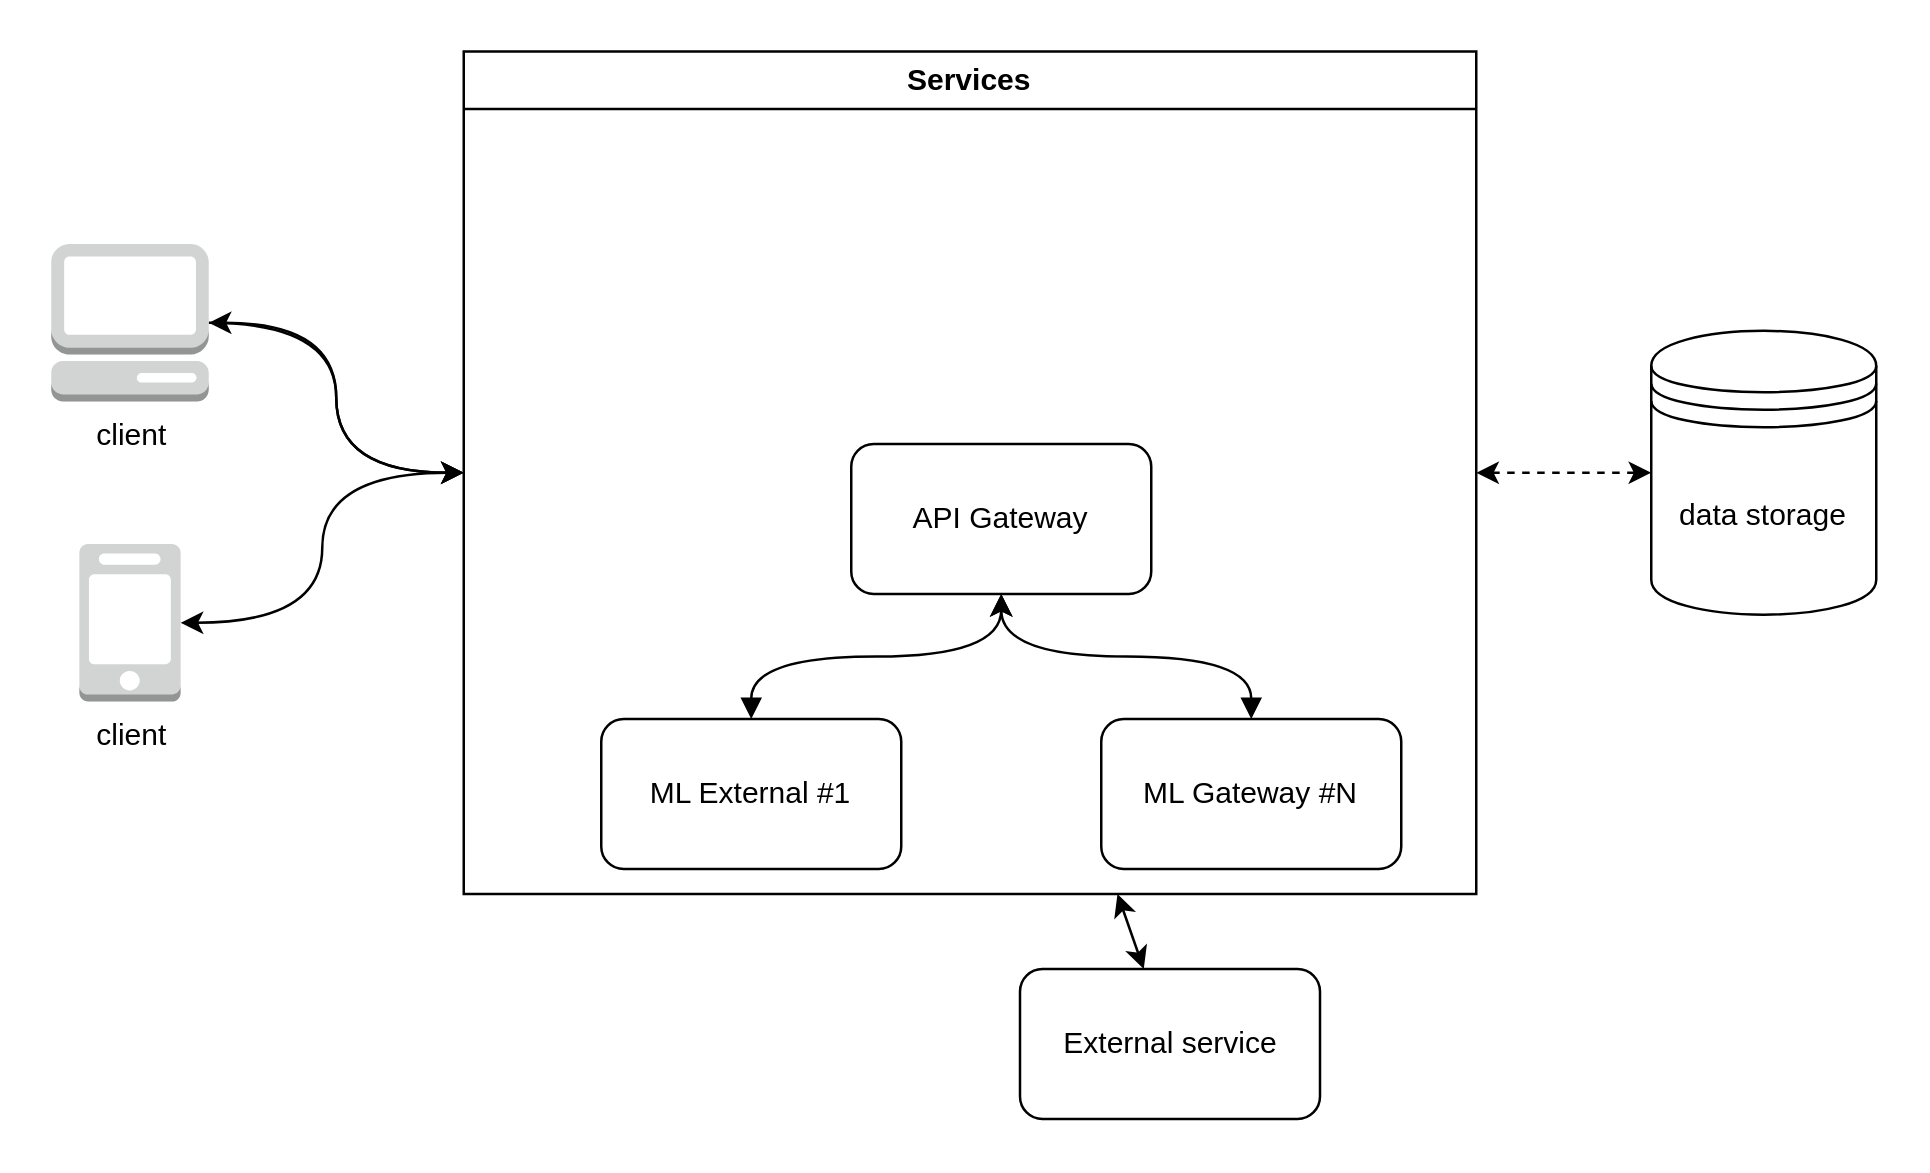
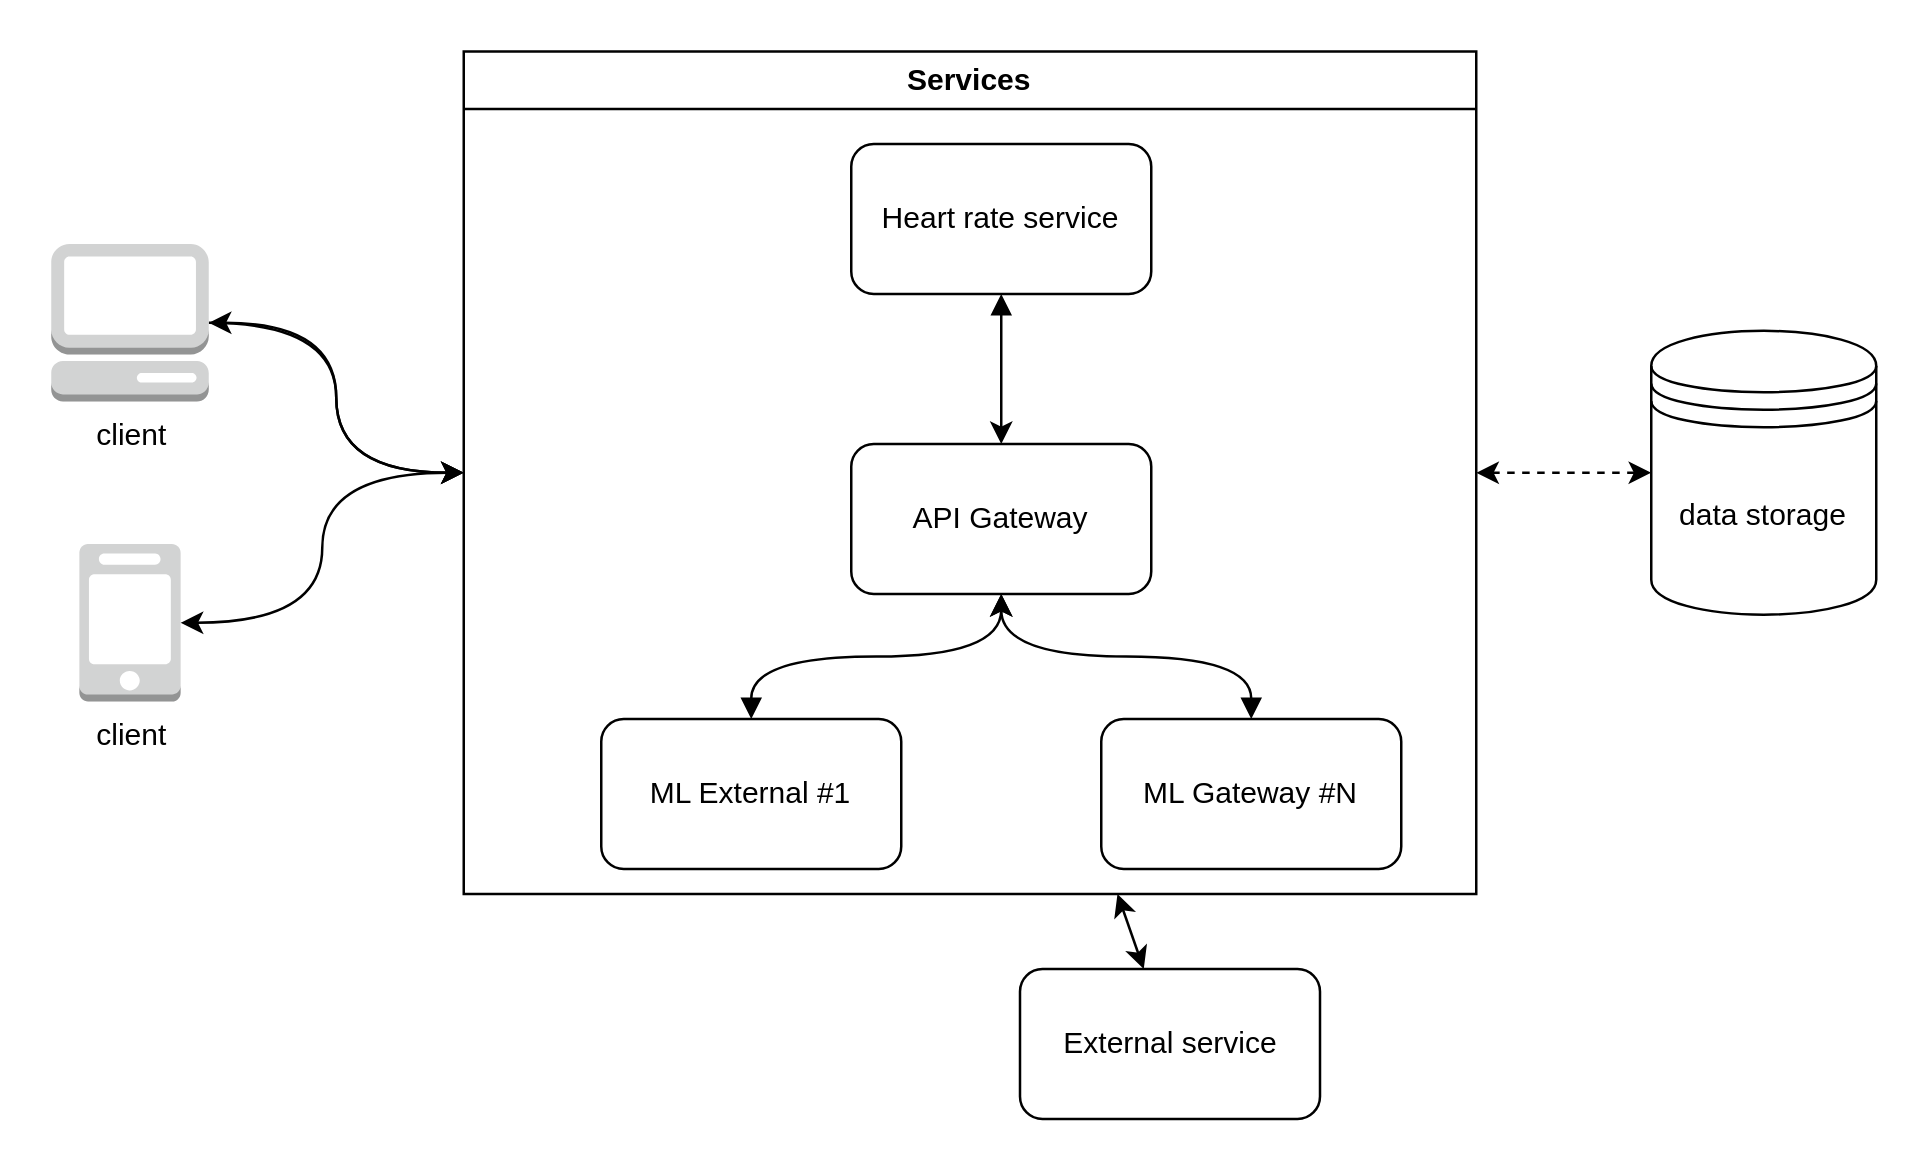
  <mxCell id="0" />
  <mxCell id="1" parent="0" />
  <mxCell id="2" style="edgeStyle=orthogonalEdgeStyle;rounded=0;orthogonalLoop=1;jettySize=auto;html=1;entryX=0;entryY=0.5;entryDx=0;entryDy=0;curved=1;" parent="1" source="21" target="17" edge="1"><mxGeometry relative="1" as="geometry" /></mxCell>
  <mxCell id="3" value="client&lt;br&gt;" style="outlineConnect=0;dashed=0;verticalLabelPosition=bottom;verticalAlign=top;align=center;html=1;shape=mxgraph.aws3.mobile_client;fillColor=#D2D3D3;gradientColor=none;" parent="1" vertex="1"><mxGeometry x="31.25" y="217" width="40.5" height="63" as="geometry" /></mxCell>
  <mxCell id="4" style="edgeStyle=orthogonalEdgeStyle;rounded=0;orthogonalLoop=1;jettySize=auto;html=1;entryX=0;entryY=0.5;entryDx=0;entryDy=0;curved=1;startArrow=classic;startFill=1;" parent="1" source="21" target="17" edge="1"><mxGeometry relative="1" as="geometry" /></mxCell>
+ <mxCell id="5" style="rounded=0;orthogonalLoop=1;jettySize=auto;html=1;startArrow=block;startFill=1;" parent="1" source="6" target="7" edge="1"><mxGeometry relative="1" as="geometry" /></mxCell>
+ <mxCell id="6" value="Heart rate service" style="rounded=1;whiteSpace=wrap;html=1;" parent="1" vertex="1"><mxGeometry x="340" y="57" width="120" height="60" as="geometry" /></mxCell>
  <mxCell id="7" value="API Gateway" style="rounded=1;whiteSpace=wrap;html=1;" parent="1" vertex="1"><mxGeometry x="340" y="177" width="120" height="60" as="geometry" /></mxCell>
  <mxCell id="8" value="ML External #1" style="rounded=1;whiteSpace=wrap;html=1;" parent="1" vertex="1"><mxGeometry x="240" y="287" width="120" height="60" as="geometry" /></mxCell>
  <mxCell id="9" value="ML Gateway #N" style="rounded=1;whiteSpace=wrap;html=1;" parent="1" vertex="1"><mxGeometry x="440" y="287" width="120" height="60" as="geometry" /></mxCell>
  <mxCell id="10" style="rounded=0;orthogonalLoop=1;jettySize=auto;html=1;startArrow=block;startFill=1;exitX=0.5;exitY=0;exitDx=0;exitDy=0;entryX=0.5;entryY=1;entryDx=0;entryDy=0;edgeStyle=orthogonalEdgeStyle;curved=1;" parent="1" source="9" target="7" edge="1"><mxGeometry relative="1" as="geometry"><mxPoint x="400" y="117" as="sourcePoint" /><mxPoint x="400" y="187" as="targetPoint" /></mxGeometry></mxCell>
  <mxCell id="11" style="rounded=0;orthogonalLoop=1;jettySize=auto;html=1;startArrow=block;startFill=1;exitX=0.5;exitY=0;exitDx=0;exitDy=0;entryX=0.5;entryY=1;entryDx=0;entryDy=0;edgeStyle=orthogonalEdgeStyle;curved=1;" parent="1" source="8" target="7" edge="1"><mxGeometry relative="1" as="geometry"><mxPoint x="410" y="127" as="sourcePoint" /><mxPoint x="410" y="197" as="targetPoint" /></mxGeometry></mxCell>
  <mxCell id="12" value="" style="shape=image;html=1;verticalAlign=top;verticalLabelPosition=bottom;labelBackgroundColor=#ffffff;imageAspect=0;aspect=fixed;image=https://cdn0.iconfinder.com/data/icons/gcons-2/9/point1-128.png" parent="1" vertex="1"><mxGeometry x="375" y="337" width="10" height="10" as="geometry" /></mxCell>
  <mxCell id="13" value="" style="shape=image;html=1;verticalAlign=top;verticalLabelPosition=bottom;labelBackgroundColor=#ffffff;imageAspect=0;aspect=fixed;image=https://cdn0.iconfinder.com/data/icons/gcons-2/9/point1-128.png" parent="1" vertex="1"><mxGeometry x="395" y="337" width="10" height="10" as="geometry" /></mxCell>
  <mxCell id="14" value="" style="shape=image;html=1;verticalAlign=top;verticalLabelPosition=bottom;labelBackgroundColor=#ffffff;imageAspect=0;aspect=fixed;image=https://cdn0.iconfinder.com/data/icons/gcons-2/9/point1-128.png" parent="1" vertex="1"><mxGeometry x="415" y="337" width="10" height="10" as="geometry" /></mxCell>
  <mxCell id="15" style="rounded=0;orthogonalLoop=1;jettySize=auto;html=1;entryX=0;entryY=0.5;entryDx=0;entryDy=0;startArrow=classic;startFill=1;dashed=1;" parent="1" source="17" target="18" edge="1"><mxGeometry relative="1" as="geometry"><mxPoint x="660" y="188.5" as="targetPoint" /></mxGeometry></mxCell>
  <mxCell id="16" style="rounded=0;orthogonalLoop=1;jettySize=auto;html=1;startArrow=classic;startFill=1;" parent="1" source="17" target="19" edge="1"><mxGeometry relative="1" as="geometry" /></mxCell>
  <mxCell id="17" value="Services" style="swimlane;whiteSpace=wrap;html=1;" parent="1" vertex="1"><mxGeometry x="185" y="20" width="405" height="337" as="geometry" /></mxCell>
  <mxCell id="18" value="data storage" style="shape=datastore;whiteSpace=wrap;html=1;" parent="1" vertex="1"><mxGeometry x="660" y="131.75" width="90" height="113.5" as="geometry" /></mxCell>
  <mxCell id="19" value="External service" style="rounded=1;whiteSpace=wrap;html=1;" parent="1" vertex="1"><mxGeometry x="407.5" y="387" width="120" height="60" as="geometry" /></mxCell>
  <mxCell id="20" value="" style="edgeStyle=orthogonalEdgeStyle;rounded=0;orthogonalLoop=1;jettySize=auto;html=1;entryX=0;entryY=0.5;entryDx=0;entryDy=0;curved=1;startArrow=classic;startFill=1;" parent="1" source="3" target="17" edge="1"><mxGeometry relative="1" as="geometry"><mxPoint x="21" y="139" as="sourcePoint" /><mxPoint x="185" y="189" as="targetPoint" /></mxGeometry></mxCell>
  <mxCell id="21" value="client" style="outlineConnect=0;dashed=0;verticalLabelPosition=bottom;verticalAlign=top;align=center;html=1;shape=mxgraph.aws3.management_console;fillColor=#D2D3D3;gradientColor=none;" parent="1" vertex="1"><mxGeometry x="20" y="97" width="63" height="63" as="geometry" /></mxCell>
